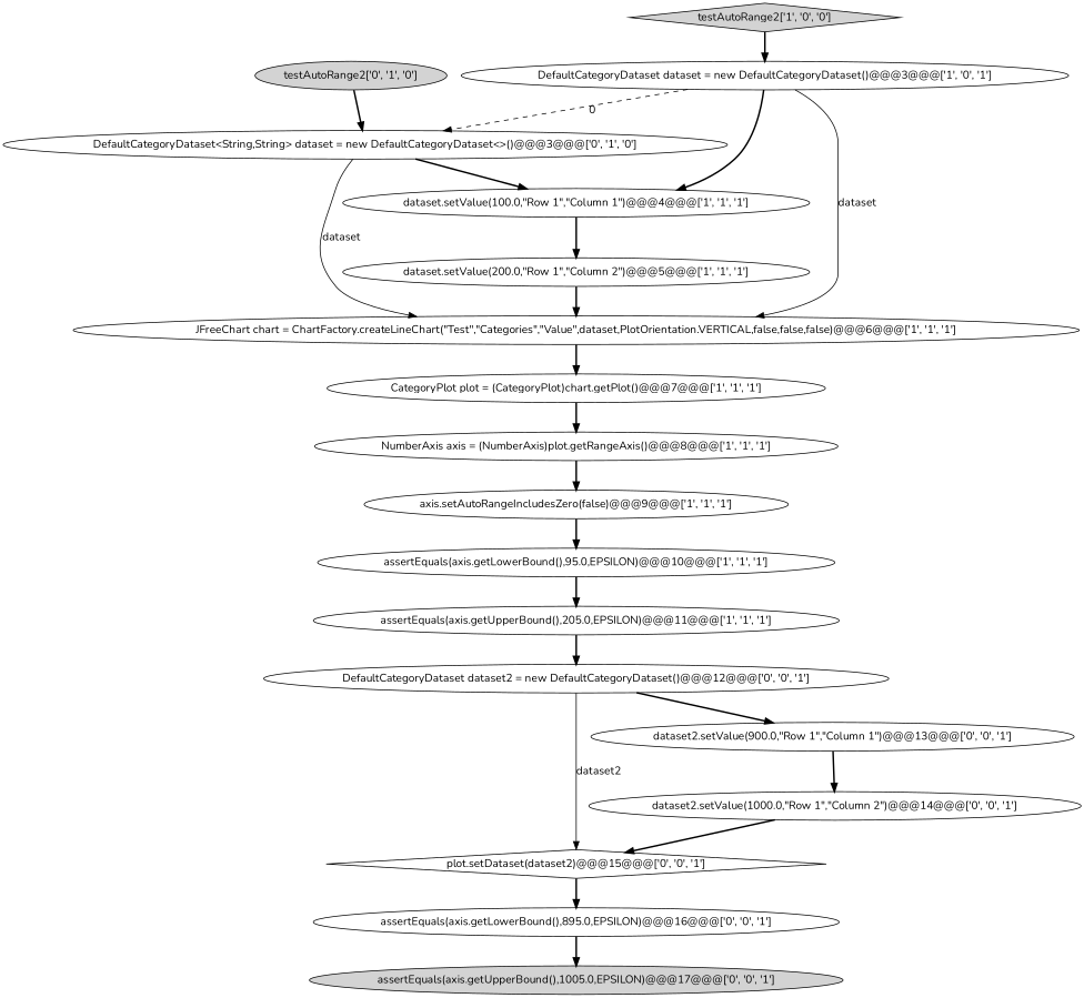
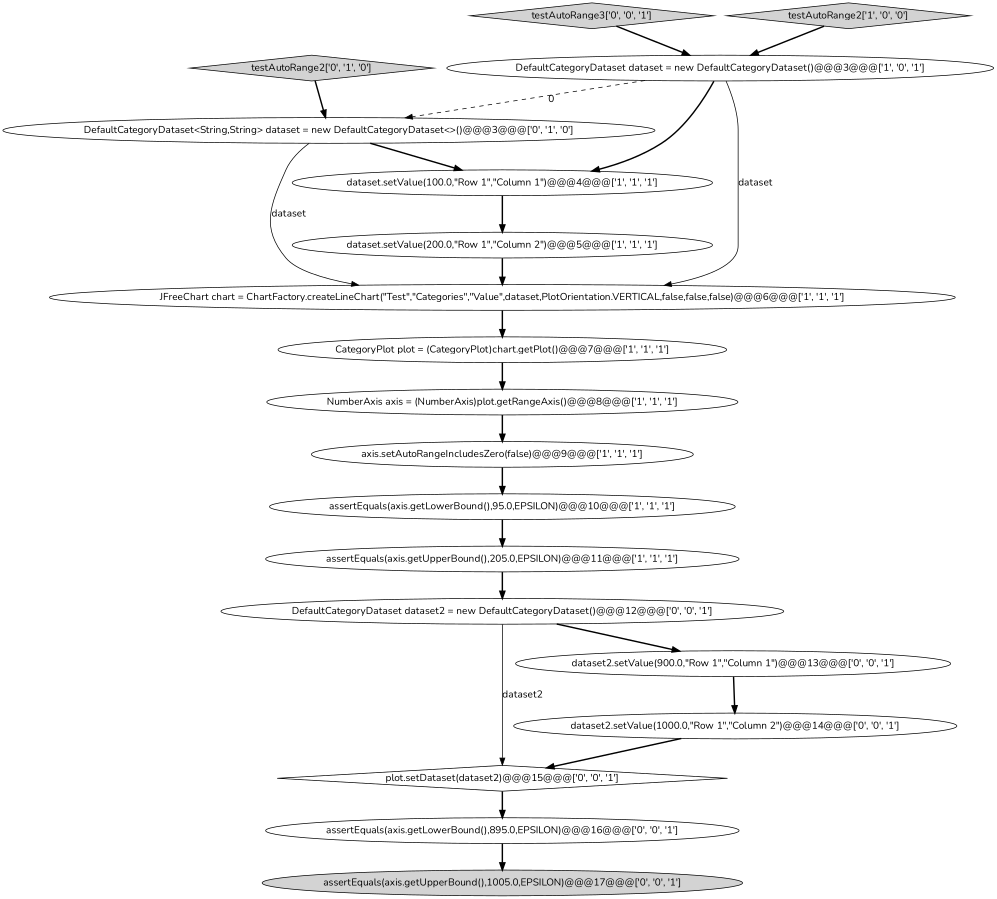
  digraph {
    fontname=Nunito
    node [fillcolor=white fontname=Nunito shape=ellipse style=filled]
    edge [fontname=Nunito style=bold]
    n1 [label="assertEquals(axis.getLowerBound(),95.0,EPSILON)@@@10@@@['1', '1', '1']"]
    n2 [label="assertEquals(axis.getUpperBound(),205.0,EPSILON)@@@11@@@['1', '1', '1']"]
    n3 [label="DefaultCategoryDataset dataset2 = new DefaultCategoryDataset()@@@12@@@['0', '0', '1']"]
    n4 [fillcolor=lightgray label="assertEquals(axis.getUpperBound(),1005.0,EPSILON)@@@17@@@['0', '0', '1']"]
    n5 [label="plot.setDataset(dataset2)@@@15@@@['0', '0', '1']" shape=diamond]
    n6 [label="assertEquals(axis.getLowerBound(),895.0,EPSILON)@@@16@@@['0', '0', '1']"]
+   n7 [fillcolor=lightgray label="testAutoRange3['0', '0', '1']" shape=diamond]
    n8 [label="DefaultCategoryDataset dataset = new DefaultCategoryDataset()@@@3@@@['1', '0', '1']"]
    n9 [label="DefaultCategoryDataset<String,String> dataset = new DefaultCategoryDataset<>()@@@3@@@['0', '1', '0']"]
    n10 [label="dataset.setValue(100.0,\"Row 1\",\"Column 1\")@@@4@@@['1', '1', '1']"]
    n11 [label="JFreeChart chart = ChartFactory.createLineChart(\"Test\",\"Categories\",\"Value\",dataset,PlotOrientation.VERTICAL,false,false,false)@@@6@@@['1', '1', '1']"]
    n12 [label="CategoryPlot plot = (CategoryPlot)chart.getPlot()@@@7@@@['1', '1', '1']"]
    n13 [label="NumberAxis axis = (NumberAxis)plot.getRangeAxis()@@@8@@@['1', '1', '1']"]
    n14 [label="axis.setAutoRangeIncludesZero(false)@@@9@@@['1', '1', '1']"]
-   n15 [fillcolor=lightgray label="testAutoRange2['0', '1', '0']"]
+   n15 [fillcolor=lightgray label="testAutoRange2['0', '1', '0']" shape=diamond]
    n16 [label="dataset2.setValue(900.0,\"Row 1\",\"Column 1\")@@@13@@@['0', '0', '1']"]
    n17 [label="dataset2.setValue(1000.0,\"Row 1\",\"Column 2\")@@@14@@@['0', '0', '1']"]
    n18 [label="dataset.setValue(200.0,\"Row 1\",\"Column 2\")@@@5@@@['1', '1', '1']"]
    n19 [fillcolor=lightgray label="testAutoRange2['1', '0', '0']" shape=diamond]
    n1 -> n2
    n2 -> n3
    n3 -> n5 [label=dataset2 style=solid]
    n3 -> n16
    n5 -> n6
    n6 -> n4
+   n7 -> n8
    n8 -> n9 [label=0 style=dashed]
    n8 -> n10
    n8 -> n11 [label=dataset style=solid]
    n9 -> n10
    n9 -> n11 [label=dataset style=solid]
    n10 -> n18
    n11 -> n12
    n12 -> n13
    n13 -> n14
    n14 -> n1
    n15 -> n9
    n16 -> n17
    n17 -> n5
    n18 -> n11
    n19 -> n8
  }
